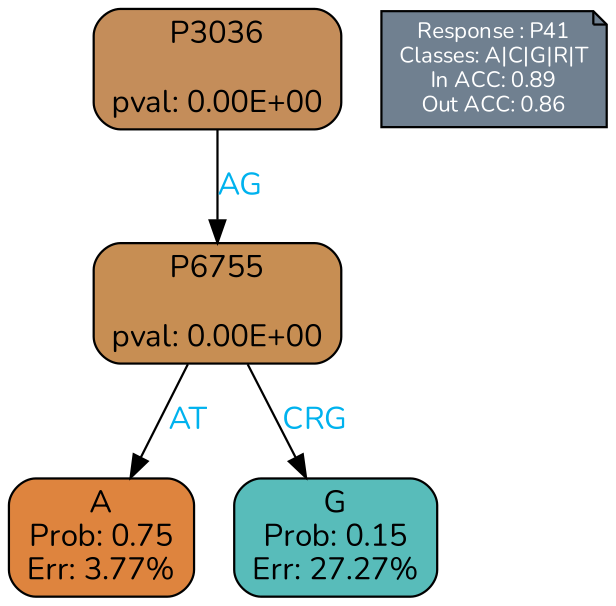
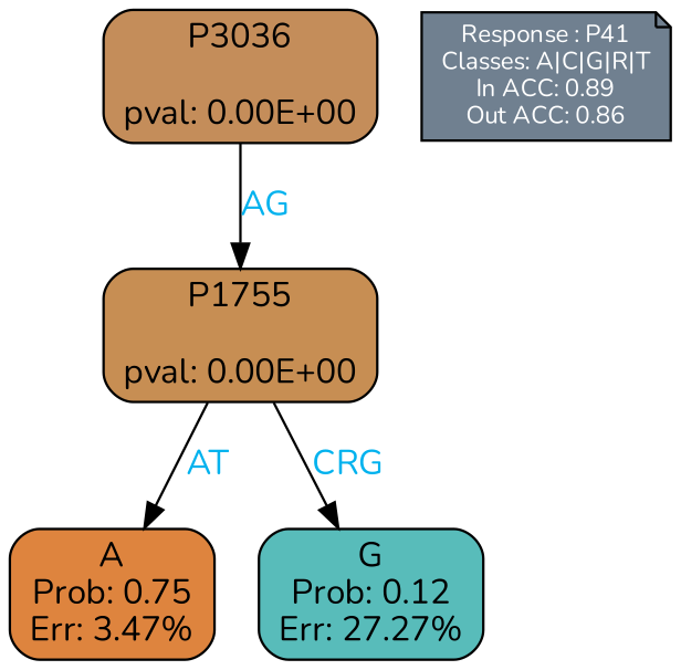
  digraph {
    fontname=Nunito
    ranksep=equally
    splines=polylines
    node [color=black fontname=Nunito shape=box style="filled, rounded"]
    edge [fontcolor=deepskyblue2 fontname=Nunito]
-   n1 [fillcolor="#de843e" label="A\nProb: 0.75\nErr: 3.77%"]
-   n2 [fillcolor="#58bcba" label="G\nProb: 0.15\nErr: 27.27%"]
+   n1 [fillcolor="#de843e" label="A\nProb: 0.75\nErr: 3.47%"]
+   n2 [fillcolor="#58bcba" label="G\nProb: 0.12\nErr: 27.27%"]
    n3 [align=left fillcolor=slategray fontcolor=white fontsize=10 label="Response : P41\nClasses: A|C|G|R|T\nIn ACC: 0.89\nOut ACC: 0.86\n" shape=note style=filled]
    n4 [fillcolor="#c48d5a" label="P3036\n\npval: 0.00E+00"]
-   n5 [fillcolor="#c78e53" label="P6755\n\npval: 0.00E+00"]
+   n5 [fillcolor="#c78e53" label="P1755\n\npval: 0.00E+00"]
    subgraph sub_1 {
      rank=same
      n1
      n2
    }
    subgraph sub_2 {
      rank=same
      n3
      n4
    }
    n4 -> n5 [label=AG]
    n5 -> n1 [label=AT]
    n5 -> n2 [label=CRG]
  }
